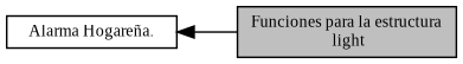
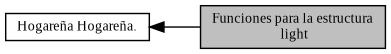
  digraph {
    rankdir=LR
    fontname="Liberation Serif"
    node [color=black fontname="Liberation Serif" fontsize=10 shape=box style=filled]
-   n1 [fillcolor=white height=0.2 label="Alarma Hogareña." width=0.4]
+   n1 [fillcolor=white height=0.2 label="Hogareña Hogareña." width=0.4]
    n2 [fillcolor=grey75 fontcolor=black height=0.2 label="Funciones para la estructura\l light" width=0.4]
    n1 -> n2 [dir=back fontname="Liberation Serif" fontsize=10 labelfontname=Helvetica labelfontsize=10 shape=plaintext style=solid]
  }
